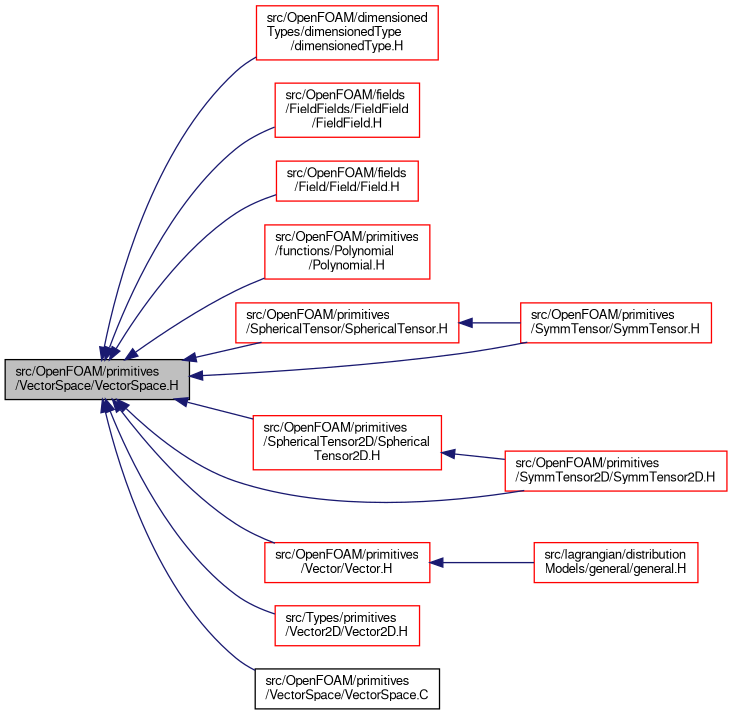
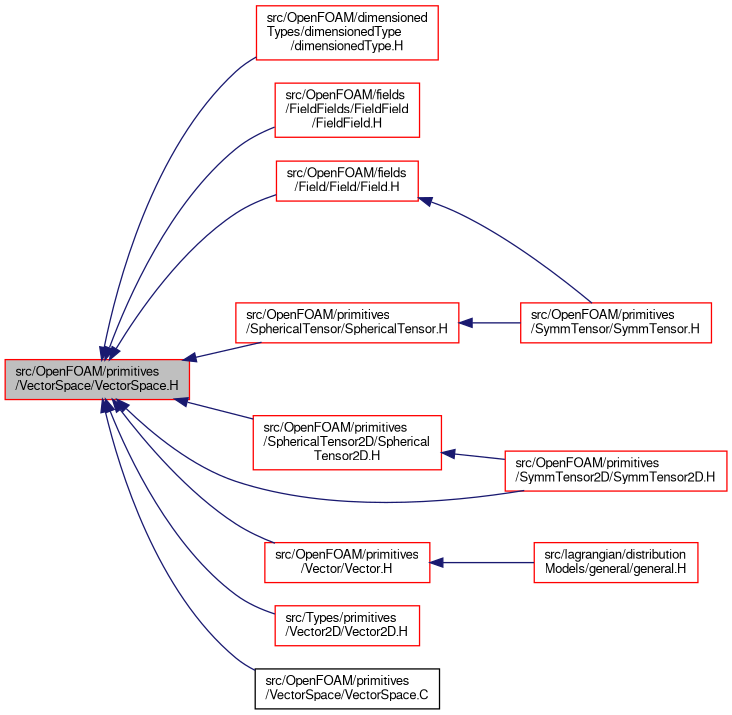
  digraph {
    rankdir=LR
    node [color=red fontname=FreeSans fontsize=10 shape=record]
    edge [color=midnightblue dir=back fontname=FreeSans fontsize=10 labelfontname=FreeSans labelfontsize=10 style=solid]
-   n1 [color=black fillcolor=grey75 fontcolor=black height=0.2 label="src/OpenFOAM/primitives\l/VectorSpace/VectorSpace.H" style=filled width=0.4]
+   n1 [fillcolor=grey75 fontcolor=black height=0.2 label="src/OpenFOAM/primitives\l/VectorSpace/VectorSpace.H" style=filled width=0.4]
    n2 [height=0.2 label="src/OpenFOAM/dimensioned\lTypes/dimensionedType\l/dimensionedType.H" width=0.4]
    n3 [height=0.2 label="src/OpenFOAM/fields\l/FieldFields/FieldField\l/FieldField.H" width=0.4]
    n4 [height=0.2 label="src/OpenFOAM/fields\l/Field/Field/Field.H" width=0.4]
-   n5 [height=0.2 label="src/OpenFOAM/primitives\l/functions/Polynomial\l/Polynomial.H" width=0.4]
    n6 [height=0.2 label="src/OpenFOAM/primitives\l/SphericalTensor/SphericalTensor.H" width=0.4]
    n7 [height=0.2 label="src/OpenFOAM/primitives\l/SymmTensor/SymmTensor.H" width=0.4]
    n8 [height=0.2 label="src/OpenFOAM/primitives\l/SphericalTensor2D/Spherical\lTensor2D.H" width=0.4]
    n9 [height=0.2 label="src/OpenFOAM/primitives\l/SymmTensor2D/SymmTensor2D.H" width=0.4]
    n10 [height=0.2 label="src/OpenFOAM/primitives\l/Vector/Vector.H" width=0.4]
    n11 [height=0.2 label="src/Types/primitives\l/Vector2D/Vector2D.H" width=0.4]
    n12 [color=black height=0.2 label="src/OpenFOAM/primitives\l/VectorSpace/VectorSpace.C" width=0.4]
    n13 [height=0.2 label="src/lagrangian/distribution\lModels/general/general.H" width=0.4]
    n1 -> n2
    n1 -> n3
    n1 -> n4
-   n1 -> n5
    n1 -> n6
-   n1 -> n7
+   n4 -> n7
    n1 -> n8
    n1 -> n9
    n1 -> n10
    n1 -> n11
    n1 -> n12
    n6 -> n7
    n8 -> n9
    n10 -> n13
  }
